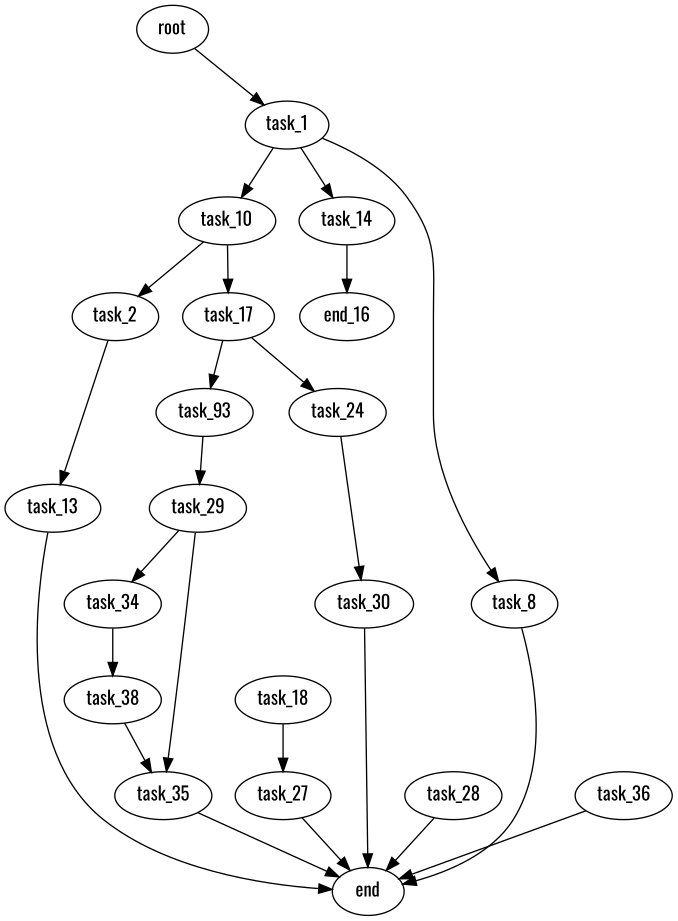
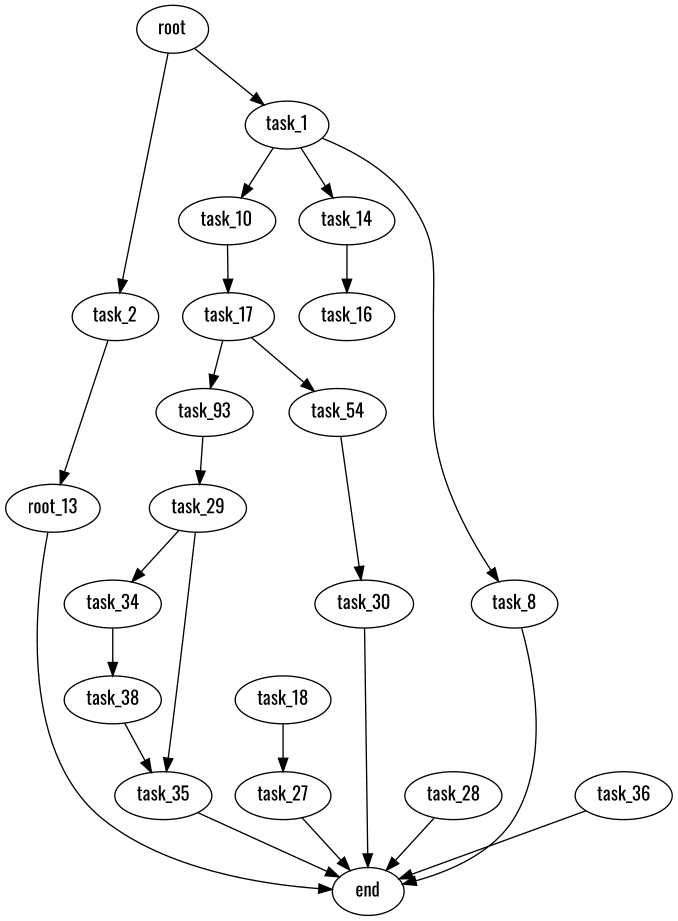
  digraph {
    fontname=Oswald
    node [fontname=Oswald]
    edge [fontname=Oswald]
    root
    task_1
    task_2
    task_8
    task_10
    task_14
-   task_13
+   task_13 [label=root_13]
    end
    task_17
-   task_16 [label=end_16]
+   task_16
    n11 [label=task_93]
-   task_24
+   task_24 [label=task_54]
    task_18
    task_27
    task_29
    task_30
    task_28
    task_34
    task_35
    task_38
    task_36
    root -> task_1
-   task_10 -> task_2
+   root -> task_2
    task_1 -> task_8
    task_1 -> task_10
    task_1 -> task_14
    task_2 -> task_13
    task_8 -> end
    task_10 -> task_17
    task_14 -> task_16
    task_13 -> end
    task_17 -> n11
    task_17 -> task_24
    n11 -> task_29
    task_24 -> task_30
    task_18 -> task_27
    task_27 -> end
    task_29 -> task_34
    task_29 -> task_35
    task_30 -> end
    task_28 -> end
    task_34 -> task_38
    task_35 -> end
    task_38 -> task_35
    task_36 -> end
  }
